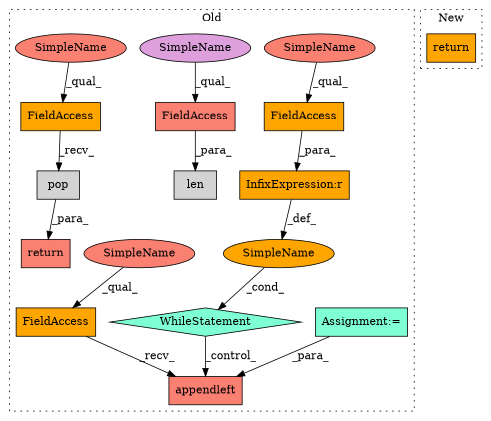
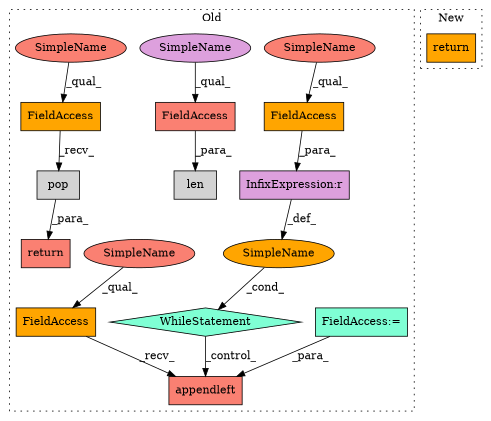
  digraph {
    node [a=42 fillcolor=salmon l=4 s=5370 shape=box style=filled]
    n1 [a=32 l="11,1" label=appendleft s="5408,5422"]
-   n2 [a=27 fillcolor=orange label="InfixExpression:r" s=5366]
+   n2 [a=27 fillcolor=plum label="InfixExpression:r" s=5366]
    n3 [a=32 fillcolor=lightgrey l="4,1" label=len s="5345,5365"]
    n4 [a=22 fillcolor=orange l=10 label=FieldAccess]
    n5 [a=22 l=16 label=FieldAccess s=5349]
    n6 [a=22 fillcolor=orange l=16 label=FieldAccess s=5442]
    n7 [a=32 fillcolor=lightgrey l=5 label=pop s=5459]
    n8 [a=22 fillcolor=orange l=16 label=FieldAccess s=5391]
    n9 [fillcolor=orange label=SimpleName shape=ellipse l="" s=""]
    n10 [a=61 fillcolor=aquamarine l="7,2" label=WhileStatement s="5337,5381" shape=diamond]
-   n11 [a=7 fillcolor=aquamarine l=1 label="Assignment:=" s=5294]
+   n11 [a=7 fillcolor=aquamarine l=1 label="FieldAccess:=" s=5294]
    n12 [a=41 l=7 label=return s=5435]
    n13 [label=SimpleName shape=ellipse]
    n14 [fillcolor=plum label=SimpleName s=5349 shape=ellipse]
    n15 [label=SimpleName s=5391 shape=ellipse]
    n16 [label=SimpleName s=5442 shape=ellipse]
    n17 [a=41 fillcolor=orange l=7 label=return s=4549]
    subgraph cluster_1 {
      label=Old
      style=dotted
      n1
      n2
      n3
      n4
      n5
      n6
      n7
      n8
      n9
      n10
      n11
      n12
      n13
      n14
      n15
      n16
    }
    subgraph cluster_2 {
      label=New
      style=dotted
      n17
    }
    n2 -> n9 [label=_def_]
    n4 -> n2 [label=_para_]
    n5 -> n3 [label=_para_]
    n6 -> n7 [label=_recv_]
    n7 -> n12 [label=_para_]
    n8 -> n1 [label=_recv_]
    n9 -> n10 [label=_cond_]
    n10 -> n1 [label=_control_]
    n11 -> n1 [label=_para_]
    n13 -> n4 [label=_qual_]
    n14 -> n5 [label=_qual_]
    n15 -> n8 [label=_qual_]
    n16 -> n6 [label=_qual_]
  }
